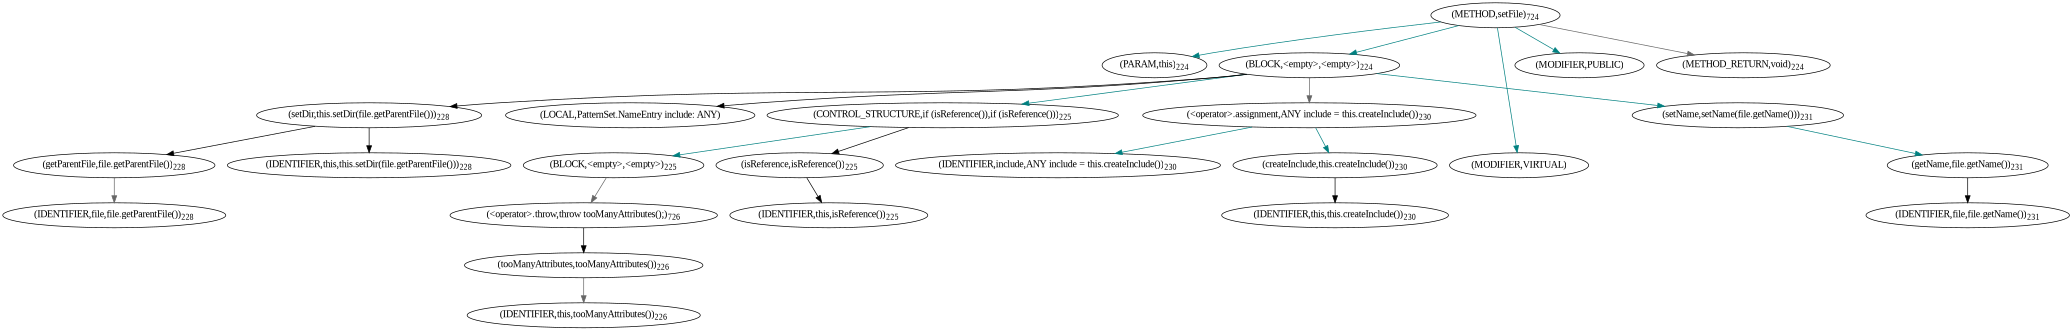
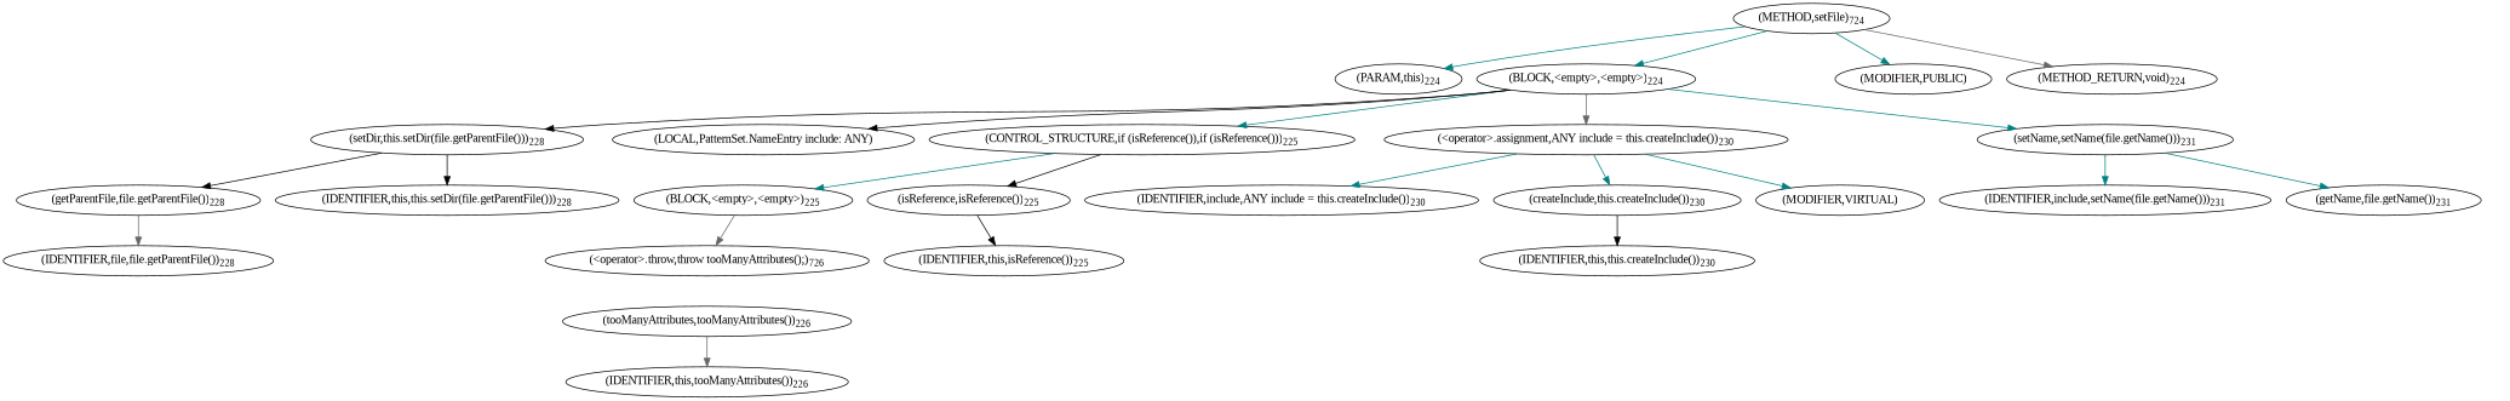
  digraph {
    fontname="Liberation Serif"
    node [fontname="Liberation Serif"]
    edge [color=teal fontname="Liberation Serif"]
    n1 [label=<(METHOD,setFile)<SUB>724</SUB>>]
    n2 [label=<(PARAM,this)<SUB>224</SUB>>]
    n3 [label=<(BLOCK,&lt;empty&gt;,&lt;empty&gt;)<SUB>224</SUB>>]
    n4 [label=<(MODIFIER,PUBLIC)>]
    n5 [label=<(MODIFIER,VIRTUAL)>]
    n6 [label=<(METHOD_RETURN,void)<SUB>224</SUB>>]
    n7 [label=<(CONTROL_STRUCTURE,if (isReference()),if (isReference()))<SUB>225</SUB>>]
    n8 [label=<(setDir,this.setDir(file.getParentFile()))<SUB>228</SUB>>]
    n9 [label=<(LOCAL,PatternSet.NameEntry include: ANY)>]
    n10 [label=<(&lt;operator&gt;.assignment,ANY include = this.createInclude())<SUB>230</SUB>>]
    n11 [label=<(setName,setName(file.getName()))<SUB>231</SUB>>]
    n12 [label=<(isReference,isReference())<SUB>225</SUB>>]
    n13 [label=<(BLOCK,&lt;empty&gt;,&lt;empty&gt;)<SUB>225</SUB>>]
    n14 [label=<(IDENTIFIER,this,this.setDir(file.getParentFile()))<SUB>228</SUB>>]
    n15 [label=<(getParentFile,file.getParentFile())<SUB>228</SUB>>]
    n16 [label=<(IDENTIFIER,include,ANY include = this.createInclude())<SUB>230</SUB>>]
    n17 [label=<(createInclude,this.createInclude())<SUB>230</SUB>>]
+   n18 [label=<(IDENTIFIER,include,setName(file.getName()))<SUB>231</SUB>>]
    n19 [label=<(getName,file.getName())<SUB>231</SUB>>]
    n20 [label=<(IDENTIFIER,this,isReference())<SUB>225</SUB>>]
    n21 [label=<(&lt;operator&gt;.throw,throw tooManyAttributes();)<SUB>726</SUB>>]
    n22 [label=<(tooManyAttributes,tooManyAttributes())<SUB>226</SUB>>]
    n23 [label=<(IDENTIFIER,this,tooManyAttributes())<SUB>226</SUB>>]
    n24 [label=<(IDENTIFIER,file,file.getParentFile())<SUB>228</SUB>>]
    n25 [label=<(IDENTIFIER,this,this.createInclude())<SUB>230</SUB>>]
-   n26 [label=<(IDENTIFIER,file,file.getName())<SUB>231</SUB>>]
    n1 -> n2
    n1 -> n3
    n1 -> n4
-   n1 -> n5
+   n10 -> n5
    n1 -> n6 [color=gray40]
    n3 -> n7
    n3 -> n8 [color=black]
    n3 -> n9 [color=black]
    n3 -> n10 [color=gray40]
    n3 -> n11
    n7 -> n12 [color=black]
    n7 -> n13
    n8 -> n14 [color=black]
    n8 -> n15 [color=black]
    n10 -> n16
    n10 -> n17
+   n11 -> n18
    n11 -> n19
    n12 -> n20 [color=black]
    n13 -> n21 [color=gray40]
    n15 -> n24 [color=gray40]
    n17 -> n25 [color=black]
-   n19 -> n26 [color=black]
-   n21 -> n22 [color=black]
    n22 -> n23 [color=gray40]
  }
